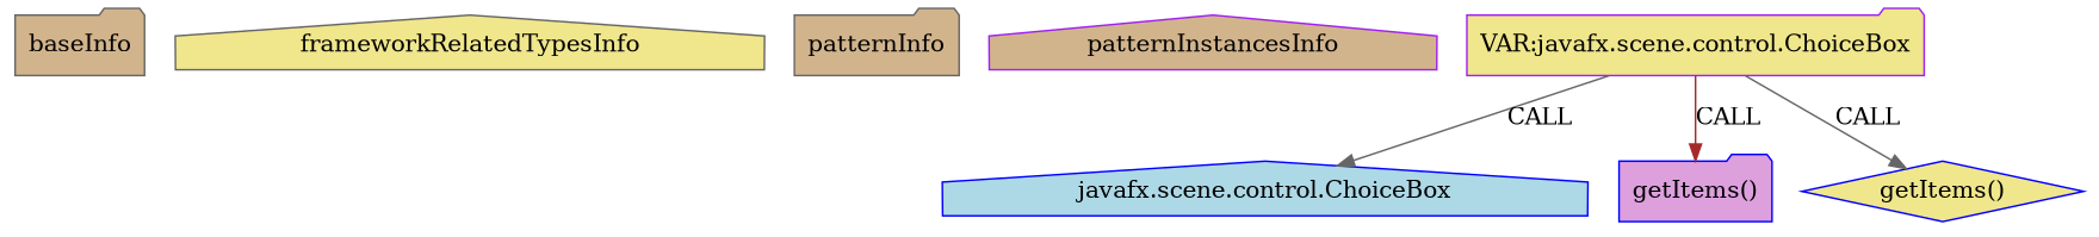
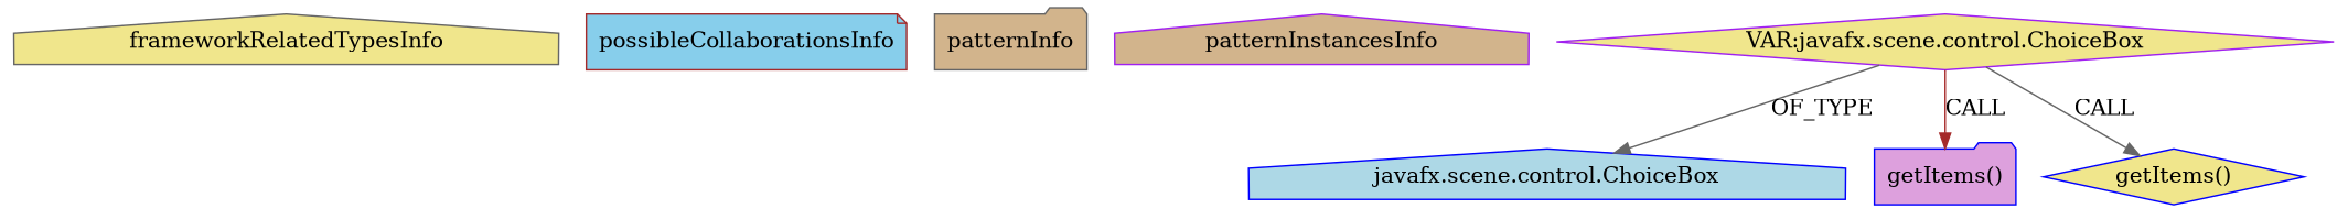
  digraph {
    node [color=gray40 fillcolor=tan shape=folder style=filled]
    edge [color=gray40]
-   baseInfo [category=pattern graphId=1212 isAnonymous=false possibleRelation=false]
    frameworkRelatedTypesInfo [fillcolor=khaki shape=house]
+   possibleCollaborationsInfo [color=brown fillcolor=skyblue shape=note]
    patternInfo [frequency=2.0 patternRootClient=null]
    patternInstancesInfo [0="hock323-eventManager~/hock323-eventManager/EventManager-master/src/eventManager/controller/pokerTournament/PrizesController.java~PrizesController~2951" 1="sebbafer-Sebanana~/sebbafer-Sebanana/Sebanana-master/src/sebanana/views/instellingenwin/InstellingenController.java~InstellingenController~4137" color=purple shape=house]
    n6 [color=blue fillcolor=lightblue isFrameworkType=false label="javafx.scene.control.ChoiceBox" shape=house vertexType=FRAMEWORK_CLASS_TYPE]
-   n7 [color=purple fillcolor=khaki isFrameworkType=false label="VAR:javafx.scene.control.ChoiceBox" vertexType=VARIABLE_EXPRESION]
+   n7 [color=purple fillcolor=khaki isFrameworkType=false label="VAR:javafx.scene.control.ChoiceBox" shape=diamond vertexType=VARIABLE_EXPRESION]
    n8 [color=blue fillcolor=plum isFrameworkType=false label="getItems()" vertexType=INSIDE_CALL]
    n9 [color=blue fillcolor=khaki isFrameworkType=false label="getItems()" shape=diamond vertexType=INSIDE_CALL]
-   n7 -> n6 [label=CALL]
+   n7 -> n6 [label=OF_TYPE]
    n7 -> n8 [color=brown label=CALL]
    n7 -> n9 [label=CALL]
  }
